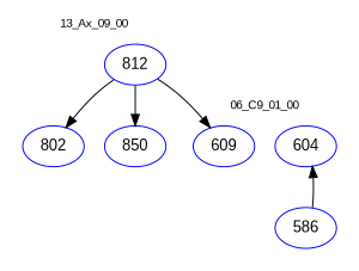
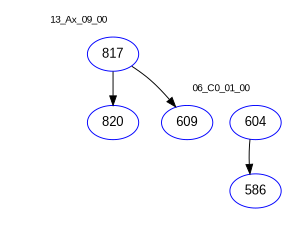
  digraph {
    fontname="Liberation Sans"
    node [color=blue fontname="Liberation Sans"]
    edge [color=black fontname="Liberation Sans"]
-   n1 [label=812]
-   n2 [label=802]
-   n3 [label=850]
+   n1 [label=817]
+   n3 [label=820]
    n4 [label=604]
    n5 [label=586]
    n6 [label=609]
    subgraph cluster_1 {
      color=white
      fontsize=10
      label="13_Ax_09_00"
      n1
-     n2
      n3
    }
    subgraph cluster_2 {
      color=white
      fontsize=10
-     label="06_C9_01_00"
+     label="06_C0_01_00"
      n4
      n5
      n6
    }
-   n1 -> n2
    n1 -> n3
    n1 -> n6
-   n5 -> n4
+   n4 -> n5
  }
